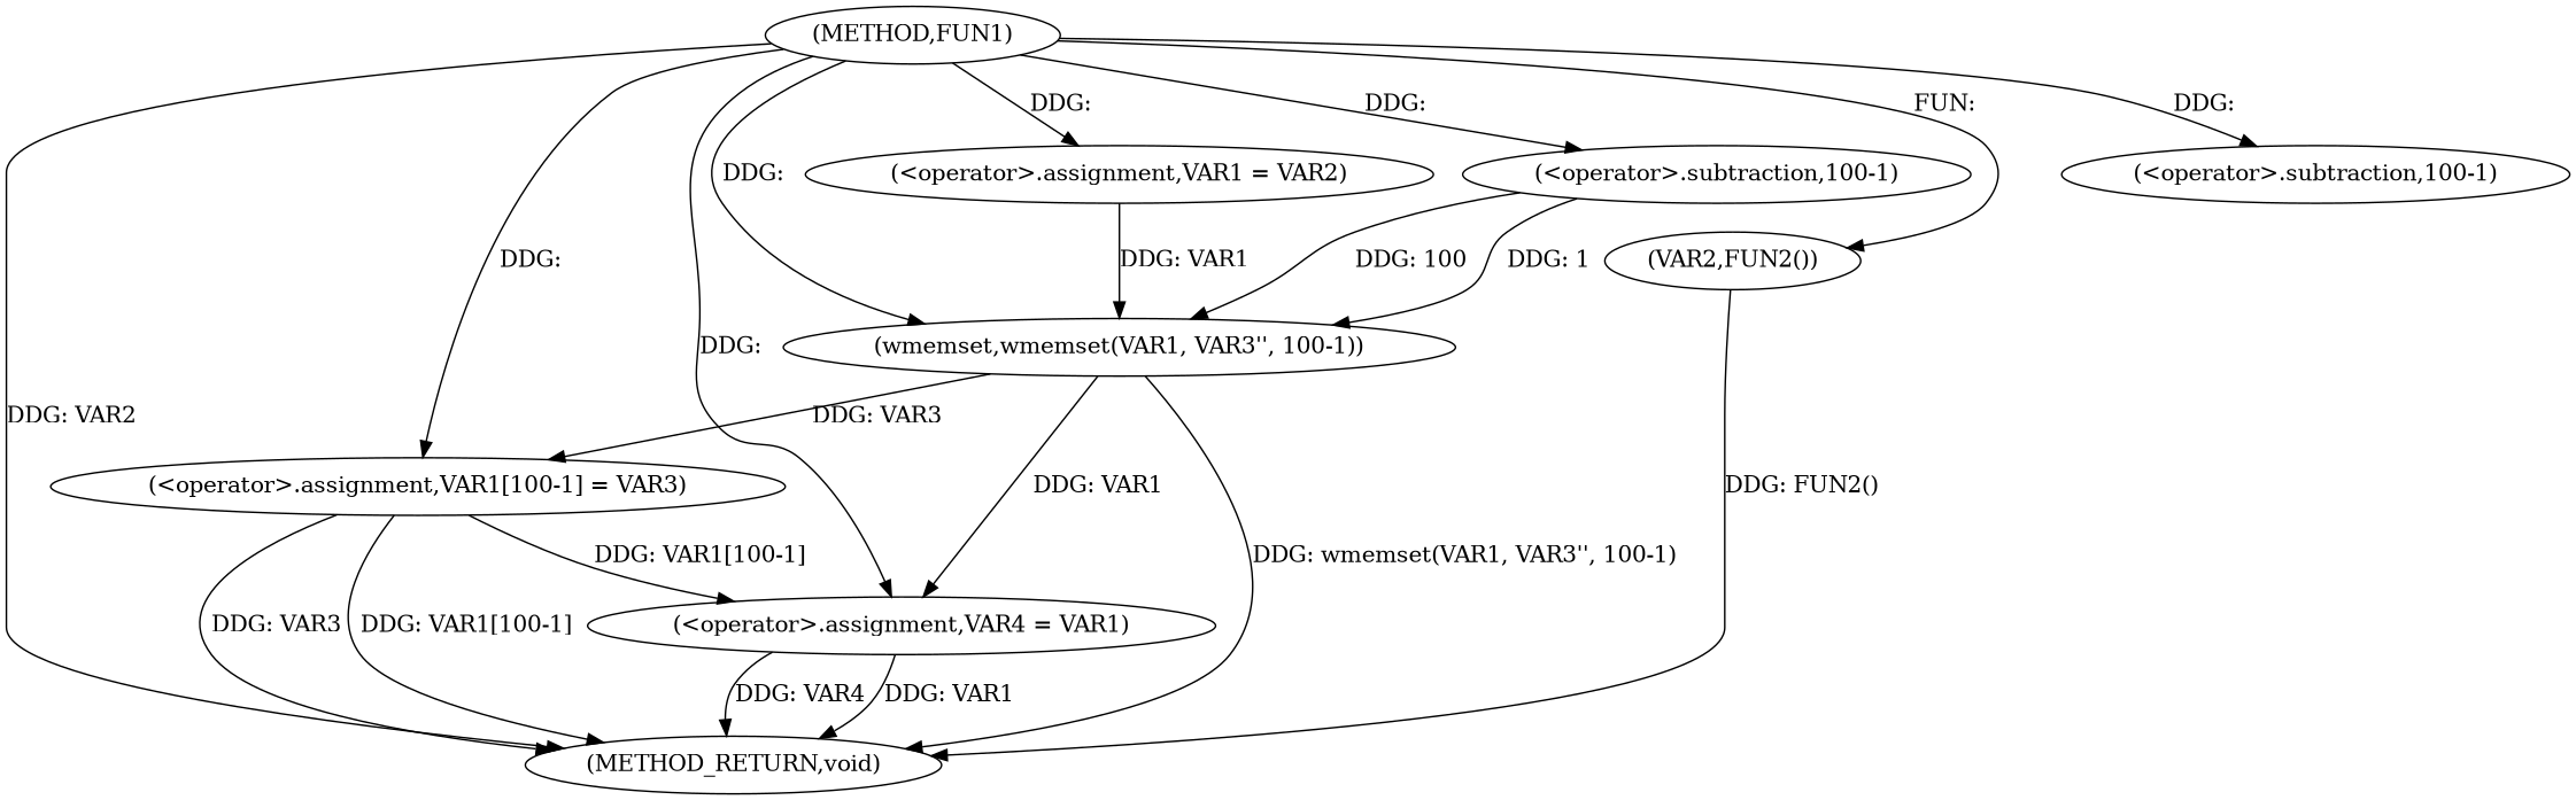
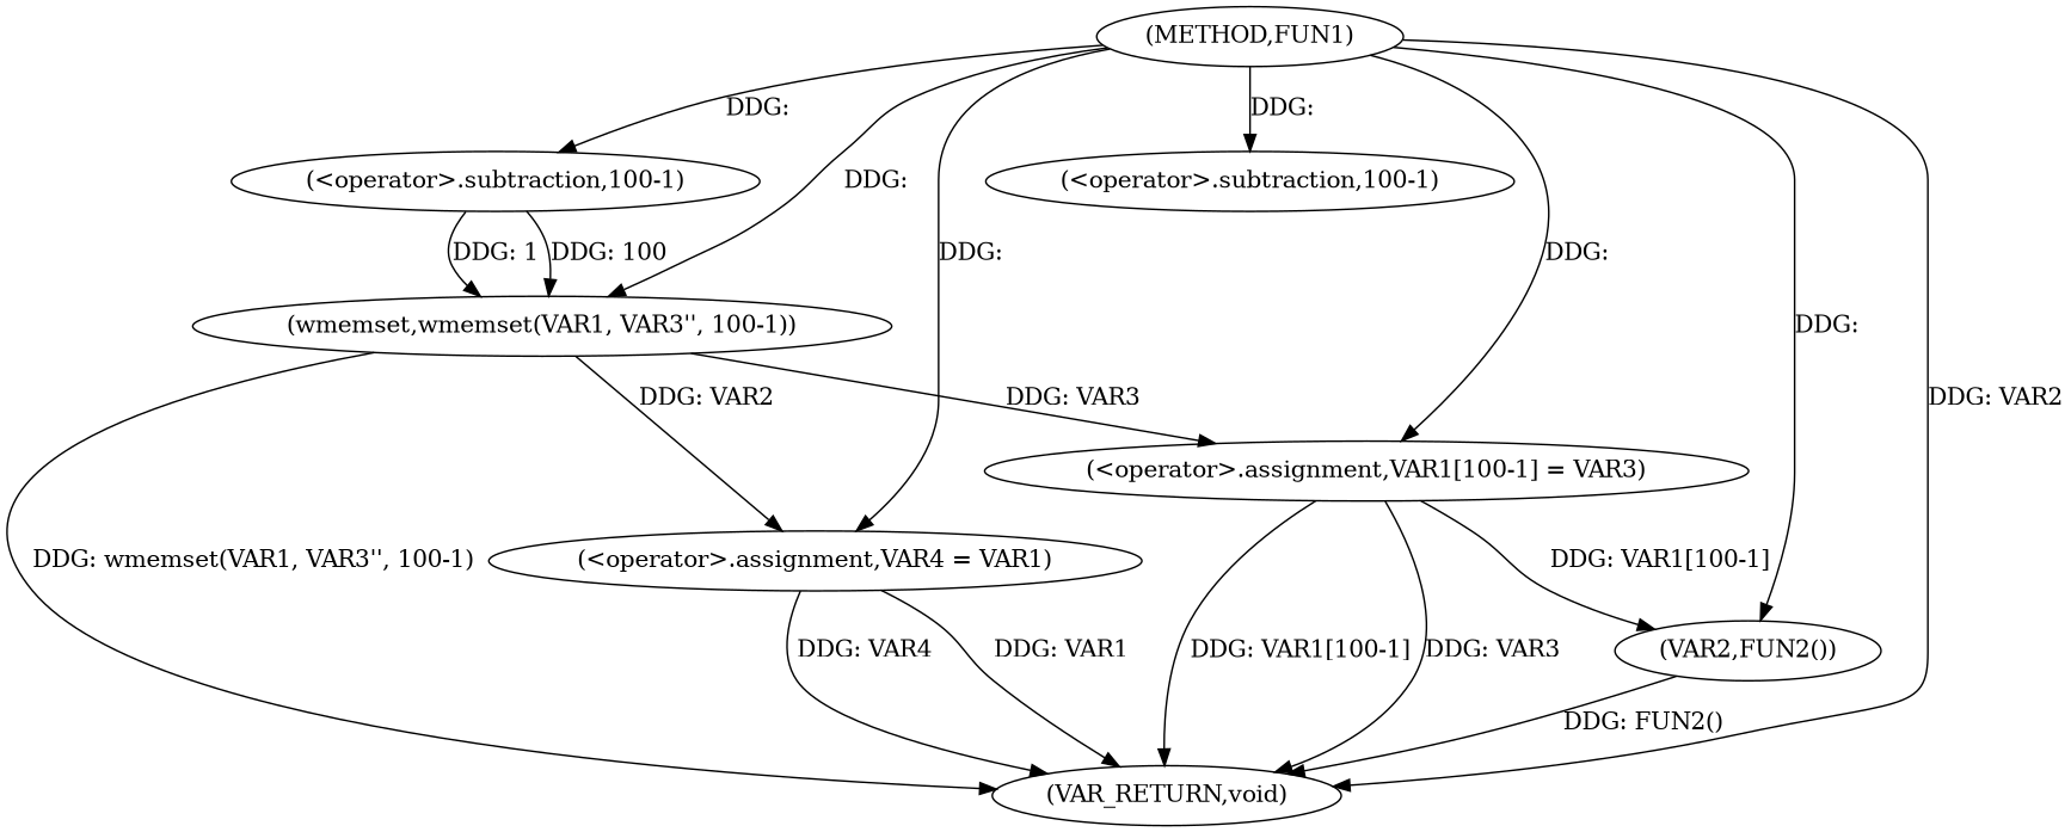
  digraph {
    n1 [label="(METHOD,FUN1)"]
-   n2 [label="(<operator>.assignment,VAR1 = VAR2)"]
    n3 [label="(wmemset,wmemset(VAR1, VAR3'', 100-1))"]
    n4 [label="(<operator>.subtraction,100-1)"]
    n5 [label="(<operator>.assignment,VAR1[100-1] = VAR3)"]
    n6 [label="(<operator>.subtraction,100-1)"]
    n7 [label="(<operator>.assignment,VAR4 = VAR1)"]
    n8 [label="(VAR2,FUN2())"]
-   n9 [label="(METHOD_RETURN,void)"]
-   n1 -> n2 [label="DDG: "]
+   n9 [label="(VAR_RETURN,void)"]
    n1 -> n3 [label="DDG: "]
    n1 -> n4 [label="DDG: "]
    n1 -> n5 [label="DDG: "]
    n1 -> n6 [label="DDG: "]
    n1 -> n7 [label="DDG: "]
-   n1 -> n8 [label="FUN: "]
+   n1 -> n8 [label="DDG: "]
    n1 -> n9 [label="DDG: VAR2"]
-   n2 -> n3 [label="DDG: VAR1"]
    n3 -> n5 [label="DDG: VAR3"]
-   n3 -> n7 [label="DDG: VAR1"]
+   n3 -> n7 [label="DDG: VAR2"]
    n3 -> n9 [label="DDG: wmemset(VAR1, VAR3'', 100-1)"]
    n4 -> n3 [label="DDG: 100"]
    n4 -> n3 [label="DDG: 1"]
-   n5 -> n7 [label="DDG: VAR1[100-1]"]
+   n5 -> n8 [label="DDG: VAR1[100-1]"]
    n5 -> n9 [label="DDG: VAR1[100-1]"]
    n5 -> n9 [label="DDG: VAR3"]
    n7 -> n9 [label="DDG: VAR4"]
    n7 -> n9 [label="DDG: VAR1"]
    n8 -> n9 [label="DDG: FUN2()"]
  }
